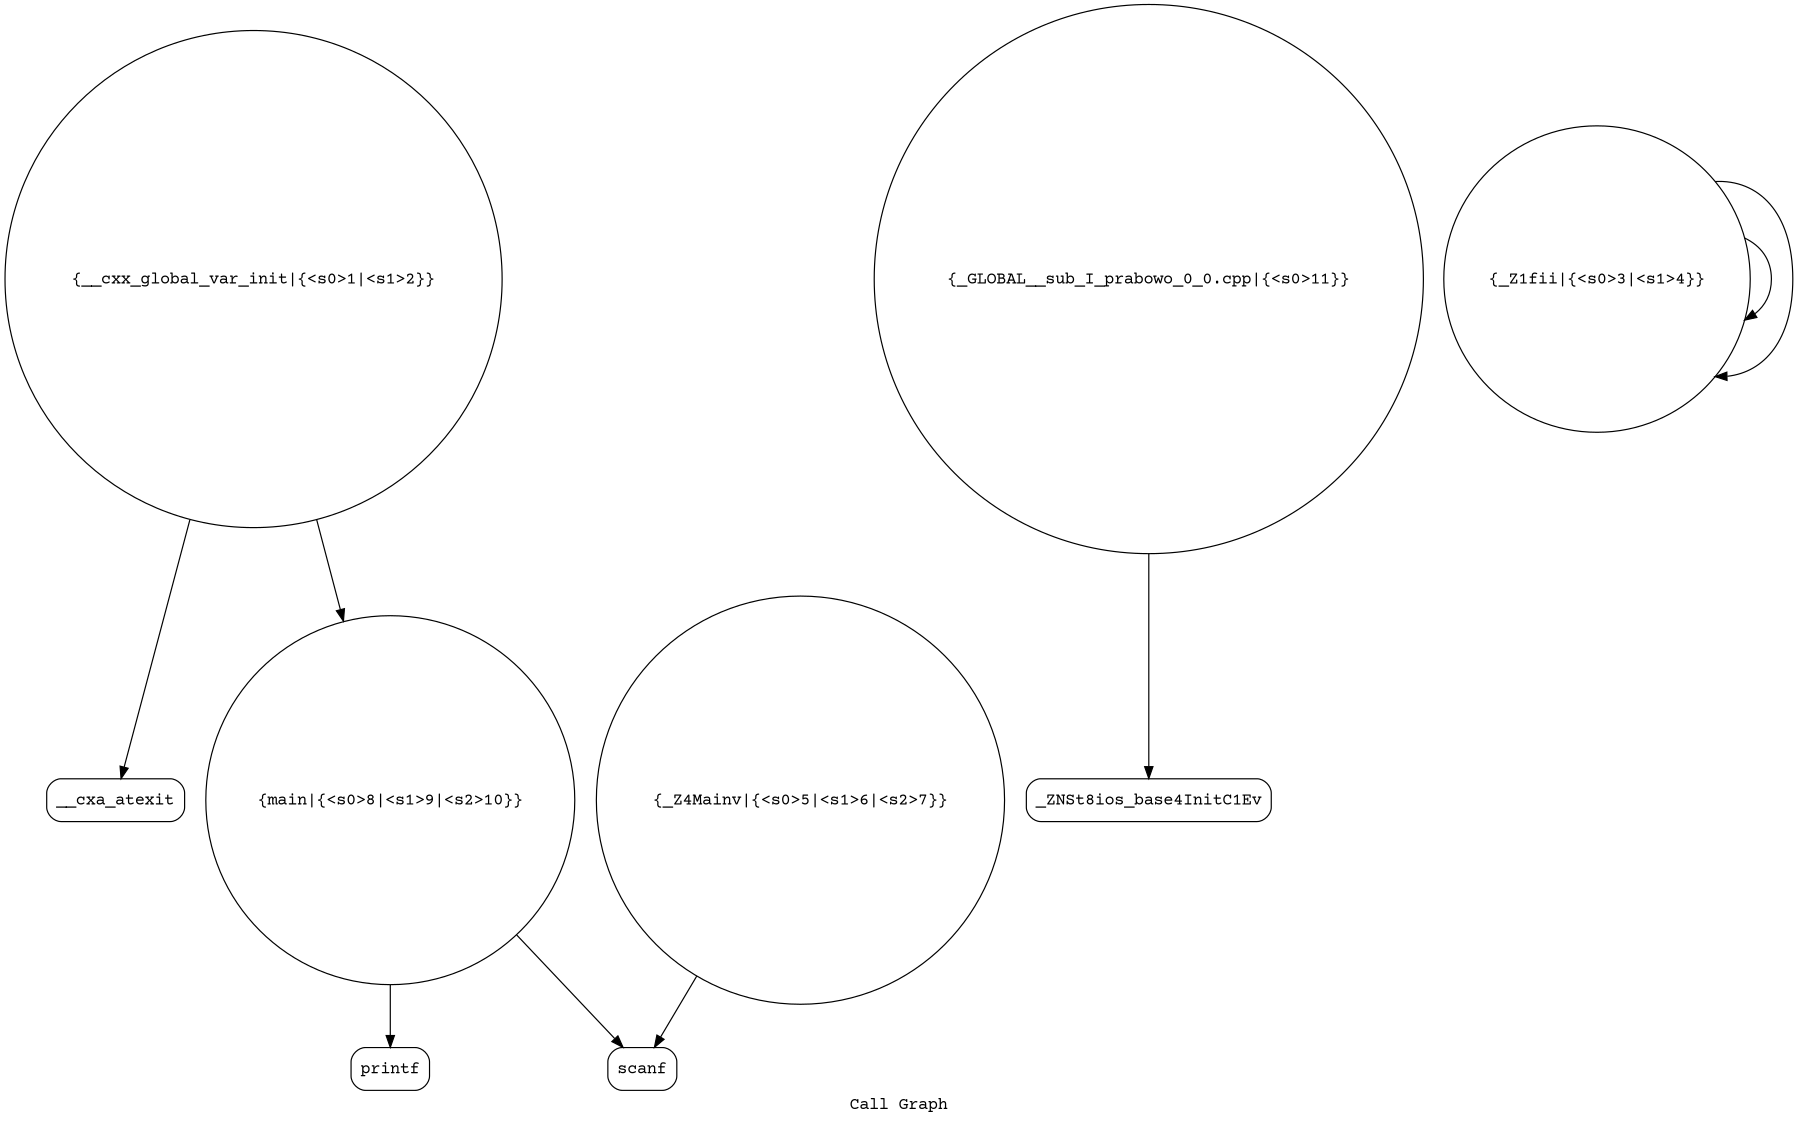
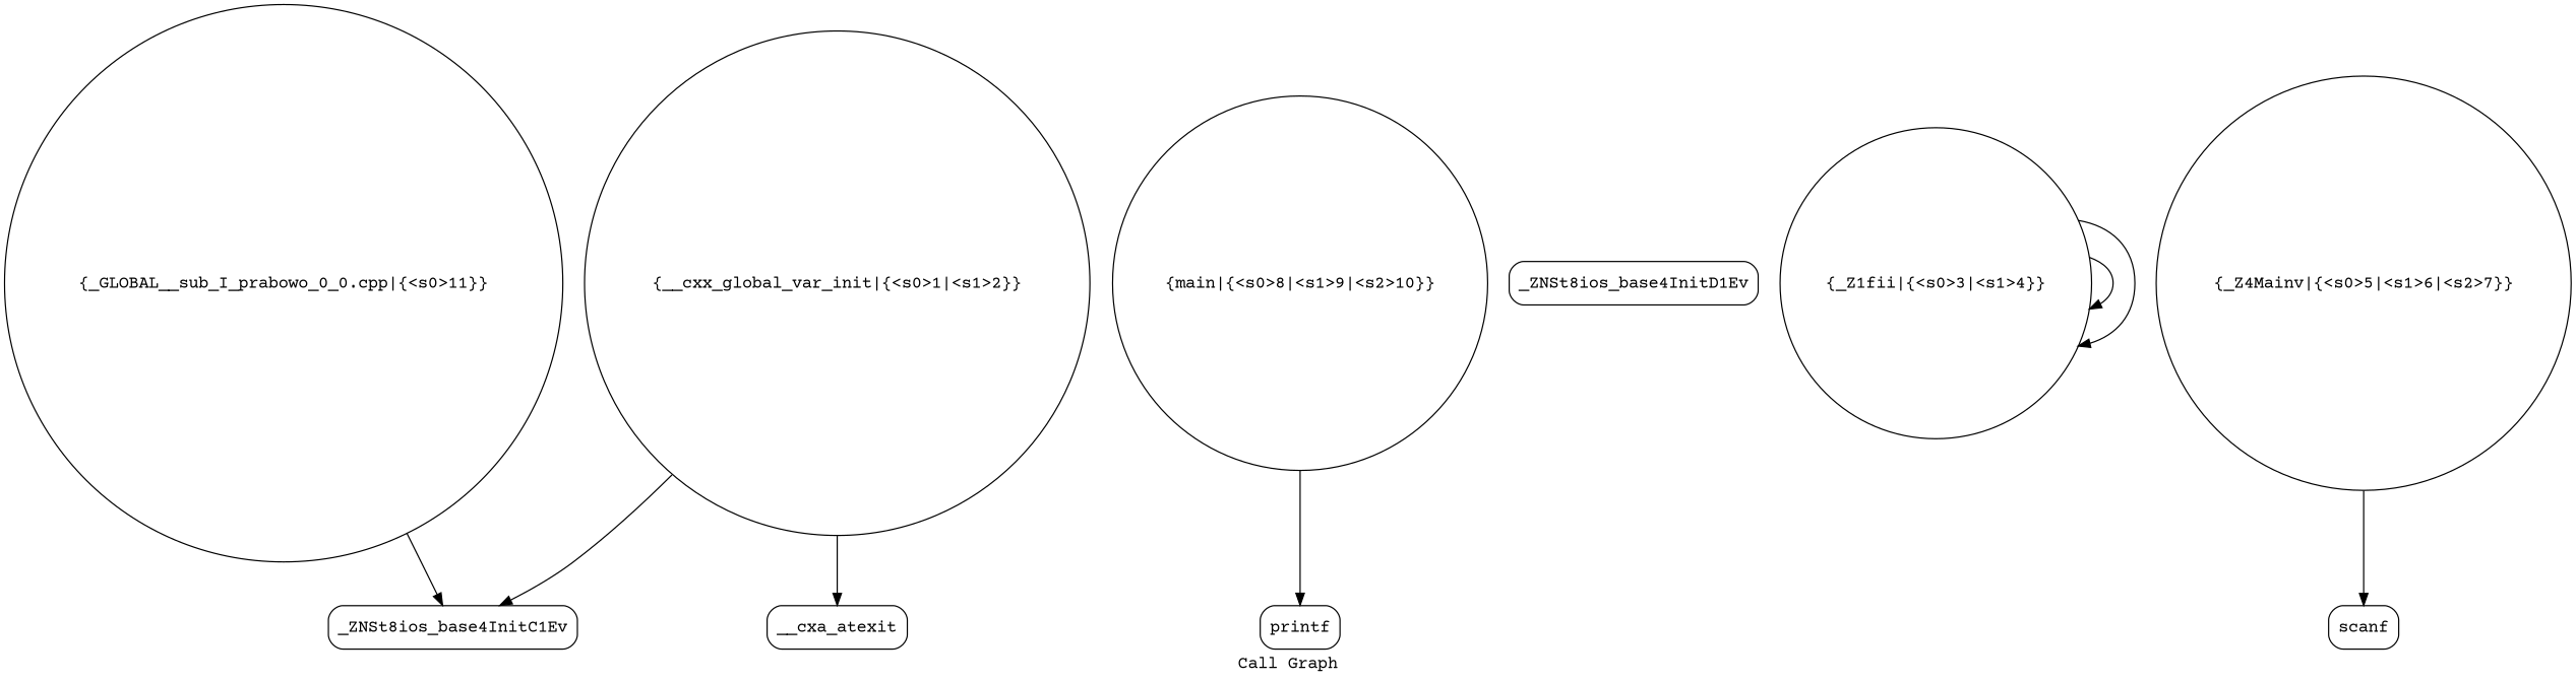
  digraph {
    fontname="Courier Prime"
    label="Call Graph"
    node [fontname="Courier Prime" shape=circle]
    edge [color=black fontname="Courier Prime" tailport=s0]
    n1 [label="{__cxx_global_var_init|{<s0>1|<s1>2}}"]
    n2 [label="{_ZNSt8ios_base4InitC1Ev}" shape=Mrecord]
    n3 [label="{__cxa_atexit}" shape=Mrecord]
    n4 [label="{printf}" shape=Mrecord]
+   n5 [label="{_ZNSt8ios_base4InitD1Ev}" shape=Mrecord]
    n6 [label="{_GLOBAL__sub_I_prabowo_0_0.cpp|{<s0>11}}"]
    n7 [label="{_Z1fii|{<s0>3|<s1>4}}"]
    n8 [label="{scanf}" shape=Mrecord]
    n9 [label="{main|{<s0>8|<s1>9|<s2>10}}"]
    n10 [label="{_Z4Mainv|{<s0>5|<s1>6|<s2>7}}"]
-   n1 -> n9
+   n1 -> n2
    n1 -> n3 [tailport=s1]
    n6 -> n2
    n7 -> n7
    n7 -> n7 [tailport=s1]
    n9 -> n4 [tailport=s1]
-   n9 -> n8
    n10 -> n8
  }
